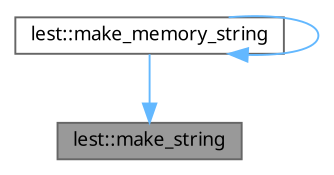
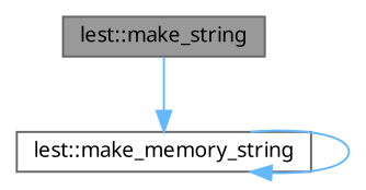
  digraph {
    rankdir=TB
    fontname="Noto Sans"
    node [fontname="Noto Sans" fontsize=10 shape=box style=filled]
    edge [color=steelblue1 fontname="Noto Sans" fontsize=10 labelfontname=Helvetica labelfontsize=10 style=solid]
    n1 [color=gray40 fillcolor=grey60 fontcolor=black height=0.2 label="lest::make_string" width=0.4]
    n2 [color=grey40 fillcolor=white height=0.2 label="lest::make_memory_string" width=0.4]
-   n2 -> n1
+   n1 -> n2
    n2 -> n2
  }
